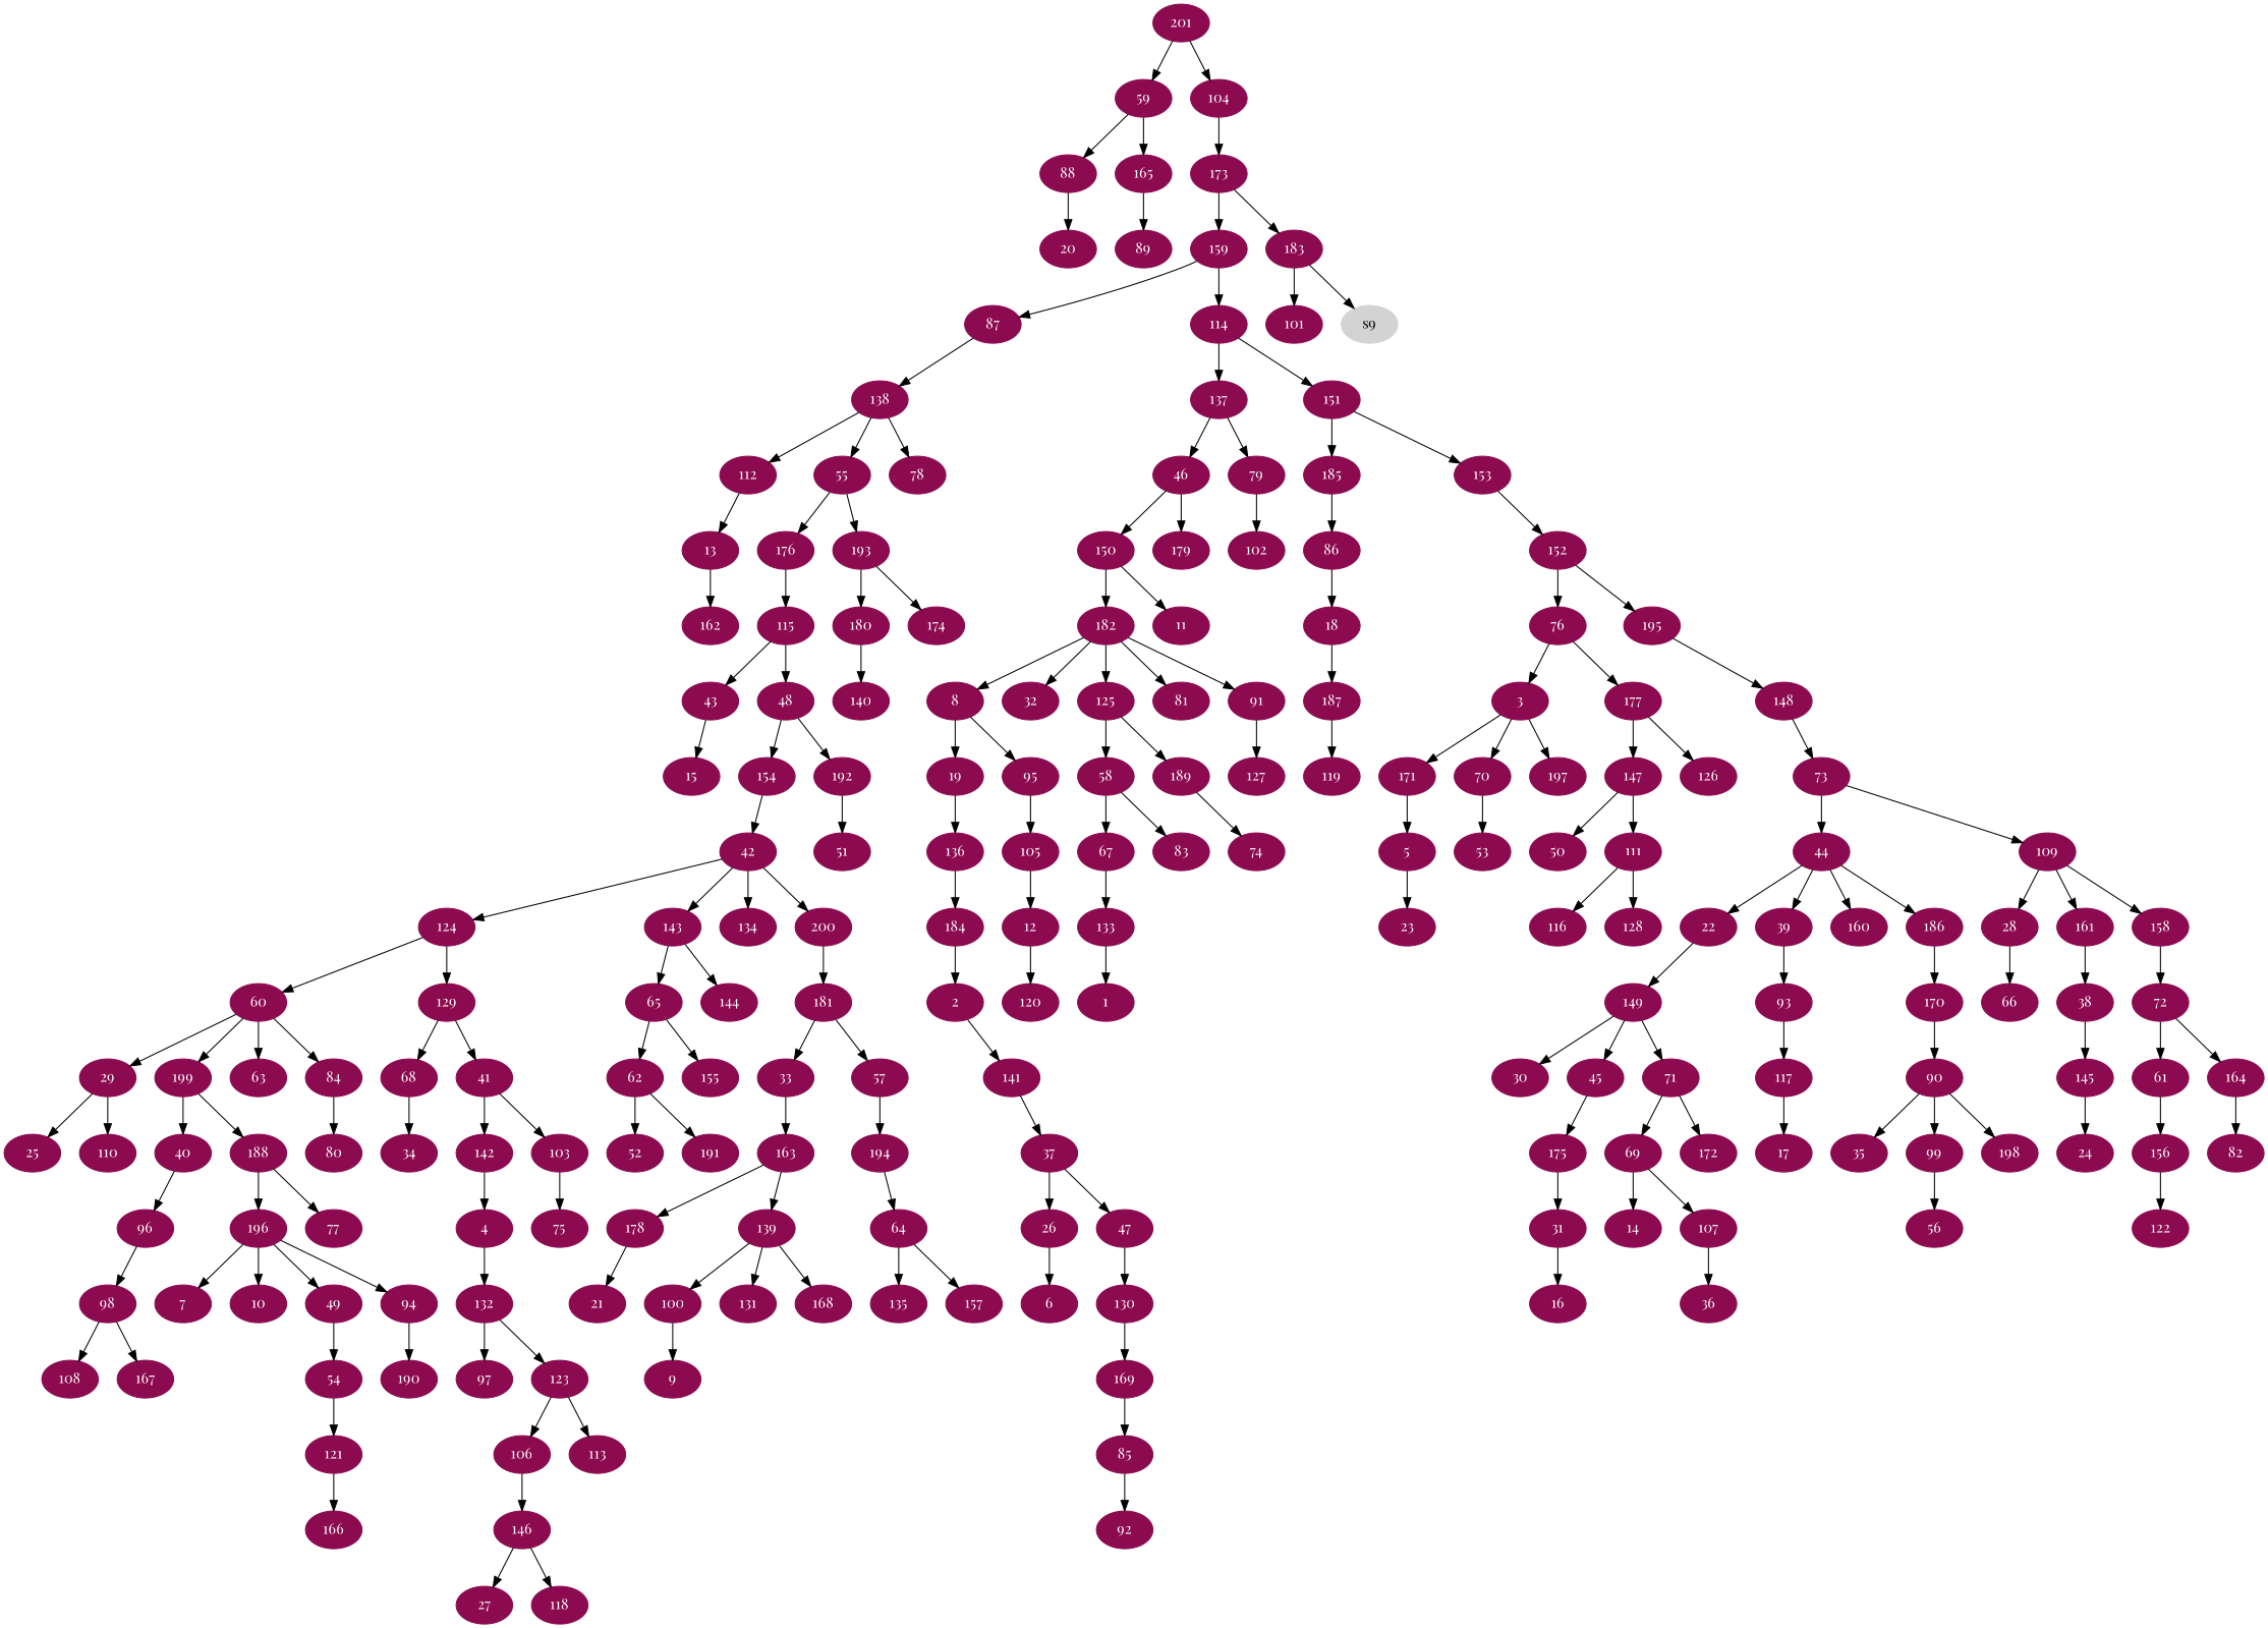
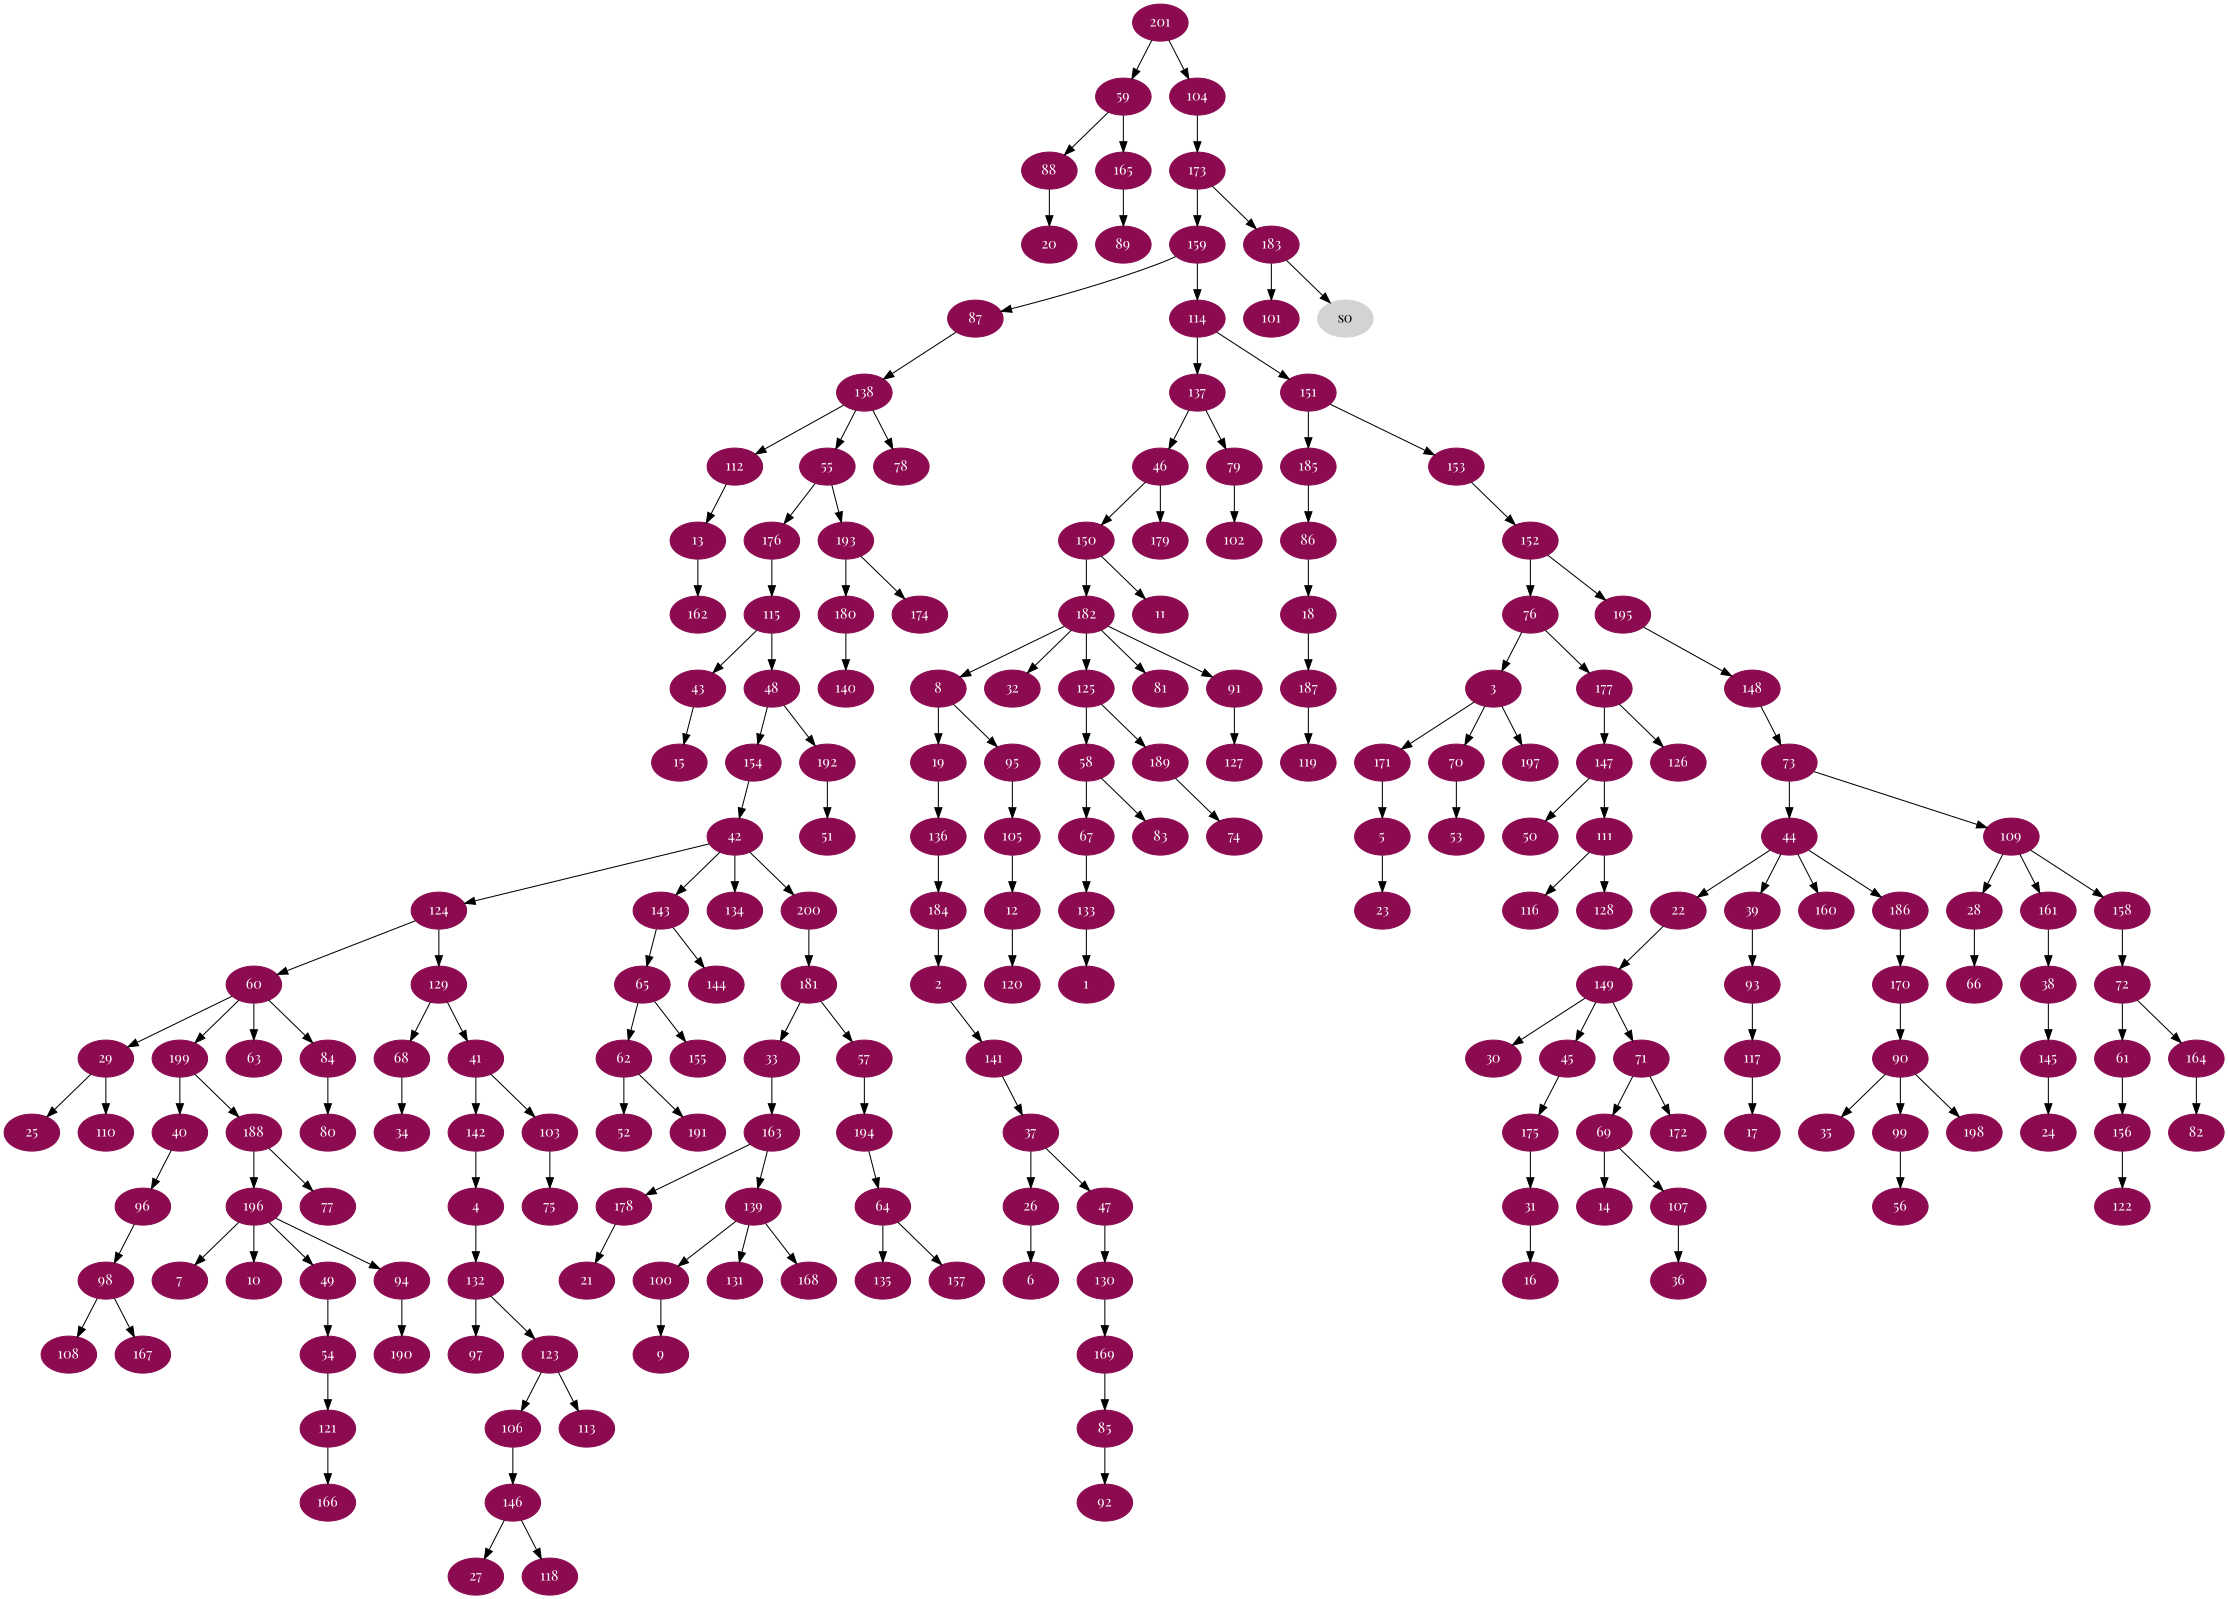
  digraph {
    fontname="Playfair Display"
    node [color=deeppink4 fontcolor=white style=filled fontname="Playfair Display"]
    edge [fontname="Playfair Display"]
    133
    1
    184
    2
    141
    76
    3
    177
    171
    70
    197
    142
    4
    132
    5
    23
    26
    6
    196
    7
    10
    49
    94
    182
    8
    32
    125
    81
    91
    19
    95
    100
    9
    150
    11
    105
    12
    120
    112
    13
    162
    69
    14
    107
    43
    15
    31
    16
    117
    17
    86
    18
    187
    136
    88
    20
    178
    21
    44
    22
    39
    160
    186
    149
    145
    24
    29
    25
    110
    37
    47
    146
    27
    118
    109
    28
    161
    158
    66
    60
    199
    63
    84
    30
    45
    71
    175
    181
    33
    57
    163
    68
    34
    90
    35
    99
    198
    36
    38
    93
    40
    188
    96
    129
    41
    103
    154
    42
    124
    143
    134
    200
    115
    48
    73
    137
    46
    79
    179
    130
    192
    54
    147
    50
    111
    51
    62
    52
    191
    53
    121
    138
    55
    78
    176
    193
    56
    194
    58
    189
    67
    83
    201
    59
    104
    165
    72
    61
    164
    156
    65
    155
    64
    135
    157
    144
    172
    148
    74
    75
    152
    195
    77
    102
    80
    82
    169
    85
    92
    185
    159
    87
    114
    89
    170
    127
    190
    98
    97
    123
    108
    167
    139
    131
    168
    183
    101
-   s0 [color=lightgrey fontcolor=black label=s9]
+   s0 [color=lightgrey fontcolor=black]
    173
    106
    113
    116
    128
    151
    119
    166
    122
    126
    180
    140
    153
    174
    133 -> 1
    184 -> 2
    2 -> 141
    141 -> 37
    76 -> 3
    76 -> 177
    3 -> 171
    3 -> 70
    3 -> 197
    177 -> 147
    177 -> 126
    171 -> 5
    70 -> 53
    142 -> 4
    4 -> 132
    132 -> 97
    132 -> 123
    5 -> 23
    26 -> 6
    196 -> 7
    196 -> 10
    196 -> 49
    196 -> 94
    49 -> 54
    94 -> 190
    182 -> 8
    182 -> 32
    182 -> 125
    182 -> 81
    182 -> 91
    8 -> 19
    8 -> 95
    125 -> 58
    125 -> 189
    91 -> 127
    19 -> 136
    95 -> 105
    100 -> 9
    150 -> 182
    150 -> 11
    105 -> 12
    12 -> 120
    112 -> 13
    13 -> 162
    69 -> 14
    69 -> 107
    107 -> 36
    43 -> 15
    31 -> 16
    117 -> 17
    86 -> 18
    18 -> 187
    187 -> 119
    136 -> 184
    88 -> 20
    178 -> 21
    44 -> 22
    44 -> 39
    44 -> 160
    44 -> 186
    22 -> 149
    39 -> 93
    186 -> 170
    149 -> 30
    149 -> 45
    149 -> 71
    145 -> 24
    29 -> 25
    29 -> 110
    37 -> 26
    37 -> 47
    47 -> 130
    146 -> 27
    146 -> 118
    109 -> 28
    109 -> 161
    109 -> 158
    28 -> 66
    161 -> 38
    158 -> 72
    60 -> 29
    60 -> 199
    60 -> 63
    60 -> 84
    199 -> 40
    199 -> 188
    84 -> 80
    45 -> 175
    71 -> 69
    71 -> 172
    175 -> 31
    181 -> 33
    181 -> 57
    33 -> 163
    57 -> 194
    163 -> 178
    163 -> 139
    68 -> 34
    90 -> 35
    90 -> 99
    90 -> 198
    99 -> 56
    38 -> 145
    93 -> 117
    40 -> 96
    188 -> 196
    188 -> 77
    96 -> 98
    129 -> 68
    129 -> 41
    41 -> 142
    41 -> 103
    103 -> 75
    154 -> 42
    42 -> 124
    42 -> 143
    42 -> 134
    42 -> 200
    124 -> 60
    124 -> 129
    143 -> 65
    143 -> 144
    200 -> 181
    115 -> 43
    115 -> 48
    48 -> 154
    48 -> 192
    73 -> 44
    73 -> 109
    137 -> 46
    137 -> 79
    46 -> 150
    46 -> 179
    79 -> 102
    130 -> 169
    192 -> 51
    54 -> 121
    147 -> 50
    147 -> 111
    111 -> 116
    111 -> 128
    62 -> 52
    62 -> 191
    121 -> 166
    138 -> 112
    138 -> 55
    138 -> 78
    55 -> 176
    55 -> 193
    176 -> 115
    193 -> 180
    193 -> 174
    194 -> 64
    58 -> 67
    58 -> 83
    189 -> 74
    67 -> 133
    201 -> 59
    201 -> 104
    59 -> 88
    59 -> 165
    104 -> 173
    165 -> 89
    72 -> 61
    72 -> 164
    61 -> 156
    164 -> 82
    156 -> 122
    65 -> 62
    65 -> 155
    64 -> 135
    64 -> 157
    148 -> 73
    152 -> 76
    152 -> 195
    195 -> 148
    169 -> 85
    85 -> 92
    185 -> 86
    159 -> 87
    159 -> 114
    87 -> 138
    114 -> 137
    114 -> 151
    170 -> 90
    98 -> 108
    98 -> 167
    123 -> 106
    123 -> 113
    139 -> 100
    139 -> 131
    139 -> 168
    183 -> 101
    183 -> s0
    173 -> 159
    173 -> 183
    106 -> 146
    151 -> 185
    151 -> 153
    180 -> 140
    153 -> 152
  }
